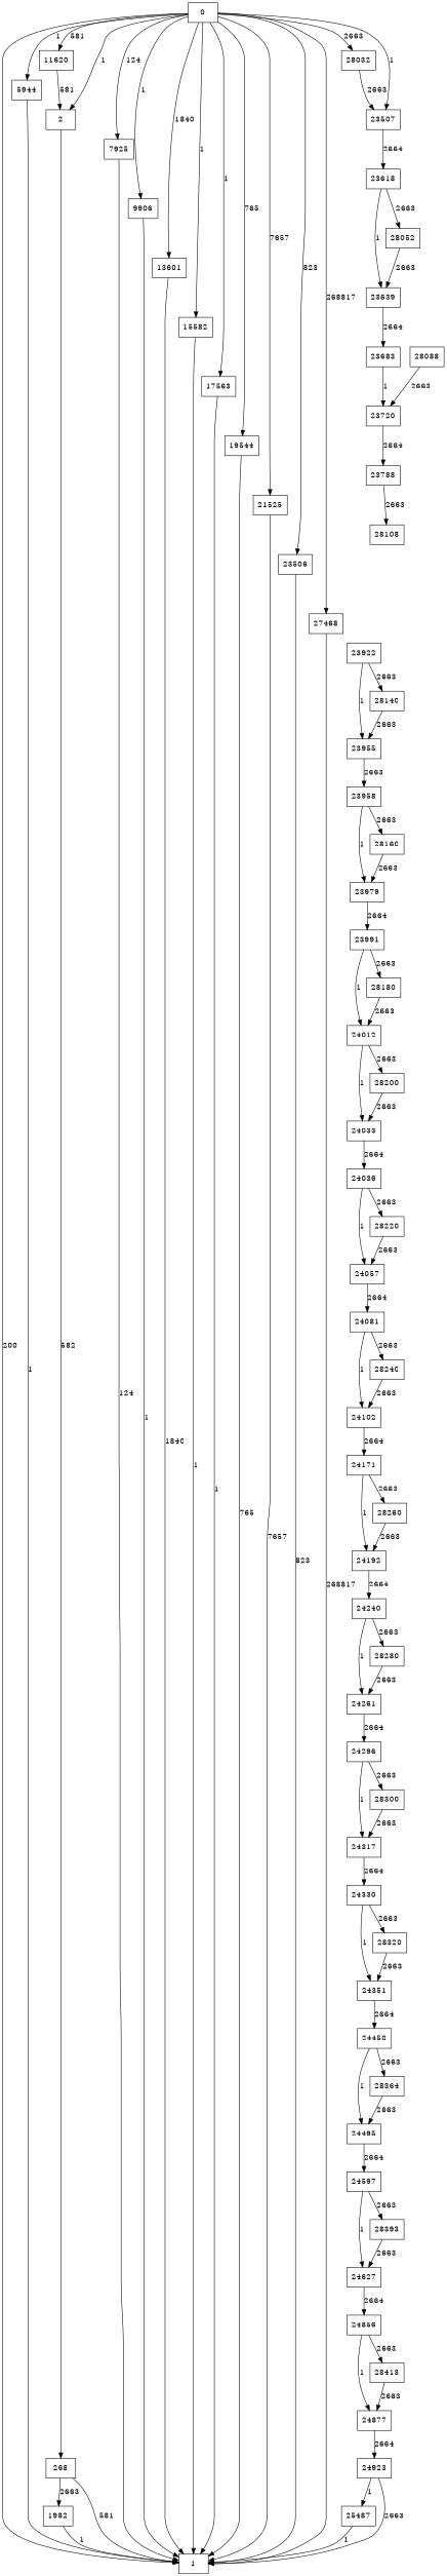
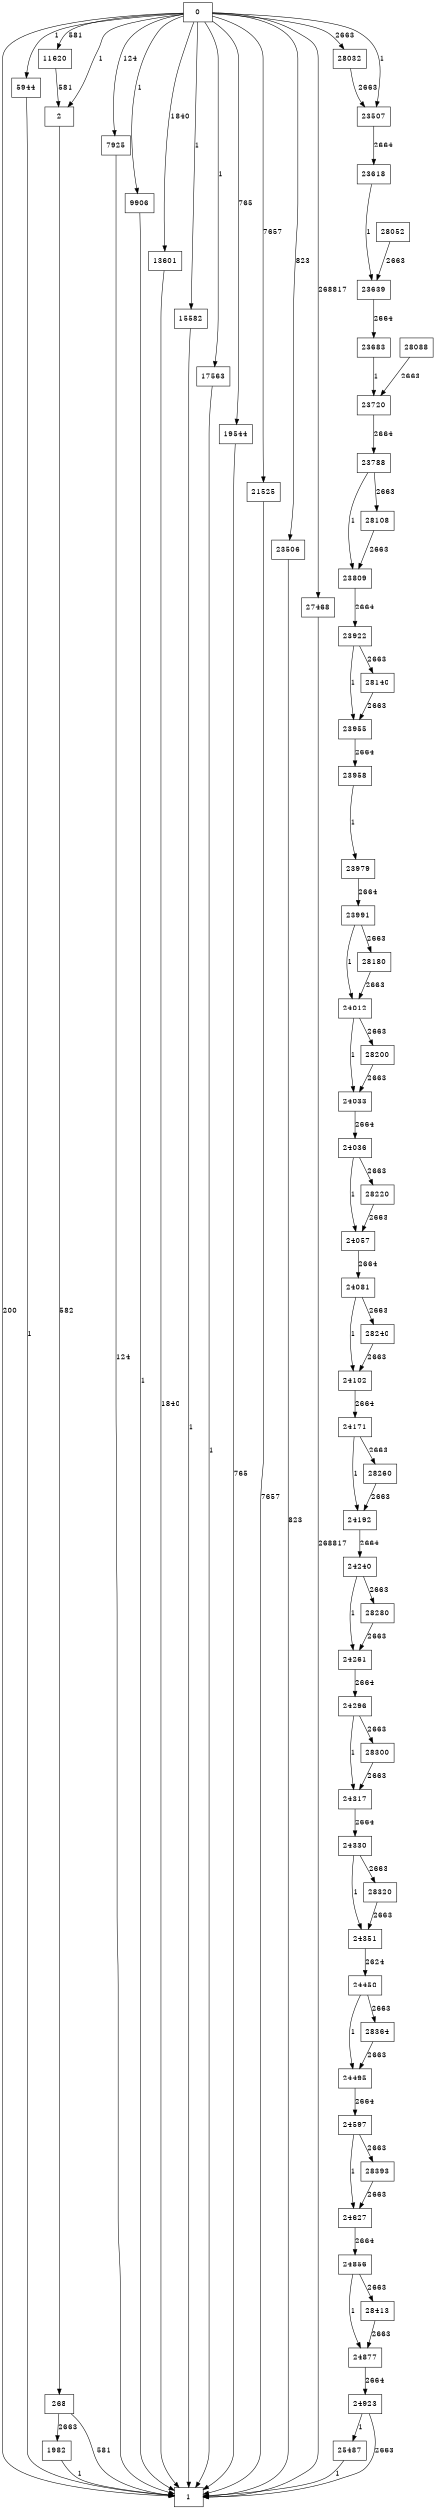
  digraph {
    rankdir=TB
    node [shape=rectangle]
    2
    268
    1
    1982
    5944
    7925
    9906
    11620
    13601
    15582
    17563
    19544
    21525
    23506
    23507
    23618
    23639
    28052
    23683
    23720
    23788
    28088
+   23809
    28108
    23922
    23955
    28140
    23958
    23979
-   28160
    23991
    24012
    28180
    24033
    28200
    24036
    24057
    28220
    24081
    24102
    28240
    24171
    24192
    28260
    24240
    24261
    28280
    24296
    24317
    28300
    24330
    24351
    28320
    24450
    24495
    28364
    24597
    24627
    28393
    24856
    24877
    28413
    24923
    25487
    27468
    28032
    0
    2 -> 268 [label=582]
    268 -> 1 [label=581]
    268 -> 1982 [label=2663]
    1982 -> 1 [label=1]
    5944 -> 1 [label=1]
    7925 -> 1 [label=124]
    9906 -> 1 [label=1]
    11620 -> 2 [label=581]
    13601 -> 1 [label=1840]
    15582 -> 1 [label=1]
    17563 -> 1 [label=1]
    19544 -> 1 [label=765]
    21525 -> 1 [label=7657]
    23506 -> 1 [label=823]
    23507 -> 23618 [label=2664]
    23618 -> 23639 [label=1]
-   23618 -> 28052 [label=2663]
    23639 -> 23683 [label=2664]
    28052 -> 23639 [label=2663]
    23683 -> 23720 [label=1]
    23720 -> 23788 [label=2664]
+   23788 -> 23809 [label=1]
    23788 -> 28108 [label=2663]
    28088 -> 23720 [label=2663]
+   23809 -> 23922 [label=2664]
+   28108 -> 23809 [label=2663]
    23922 -> 23955 [label=1]
    23922 -> 28140 [label=2663]
-   23955 -> 23958 [label=2663]
+   23955 -> 23958 [label=2664]
    28140 -> 23955 [label=2663]
    23958 -> 23979 [label=1]
-   23958 -> 28160 [label=2663]
    23979 -> 23991 [label=2664]
-   28160 -> 23979 [label=2663]
    23991 -> 24012 [label=1]
    23991 -> 28180 [label=2663]
    24012 -> 24033 [label=1]
    24012 -> 28200 [label=2663]
    28180 -> 24012 [label=2663]
    24033 -> 24036 [label=2664]
    28200 -> 24033 [label=2663]
    24036 -> 24057 [label=1]
    24036 -> 28220 [label=2663]
    24057 -> 24081 [label=2664]
    28220 -> 24057 [label=2663]
    24081 -> 24102 [label=1]
    24081 -> 28240 [label=2663]
    24102 -> 24171 [label=2664]
    28240 -> 24102 [label=2663]
    24171 -> 24192 [label=1]
    24171 -> 28260 [label=2663]
    24192 -> 24240 [label=2664]
    28260 -> 24192 [label=2663]
    24240 -> 24261 [label=1]
    24240 -> 28280 [label=2663]
    24261 -> 24296 [label=2664]
    28280 -> 24261 [label=2663]
    24296 -> 24317 [label=1]
    24296 -> 28300 [label=2663]
    24317 -> 24330 [label=2664]
    28300 -> 24317 [label=2663]
    24330 -> 24351 [label=1]
    24330 -> 28320 [label=2663]
-   24351 -> 24450 [label=2664]
+   24351 -> 24450 [label=2624]
    28320 -> 24351 [label=2663]
    24450 -> 24495 [label=1]
    24450 -> 28364 [label=2663]
    24495 -> 24597 [label=2664]
    28364 -> 24495 [label=2663]
    24597 -> 24627 [label=1]
    24597 -> 28393 [label=2663]
    24627 -> 24856 [label=2664]
    28393 -> 24627 [label=2663]
    24856 -> 24877 [label=1]
    24856 -> 28413 [label=2663]
    24877 -> 24923 [label=2664]
    28413 -> 24877 [label=2663]
    24923 -> 1 [label=2663]
    24923 -> 25487 [label=1]
    25487 -> 1 [label=1]
    27468 -> 1 [label=268817]
    28032 -> 23507 [label=2663]
    0 -> 2 [label=1]
    0 -> 1 [label=200]
    0 -> 5944 [label=1]
    0 -> 7925 [label=124]
    0 -> 9906 [label=1]
    0 -> 11620 [label=581]
    0 -> 13601 [label=1840]
    0 -> 15582 [label=1]
    0 -> 17563 [label=1]
    0 -> 19544 [label=765]
    0 -> 21525 [label=7657]
    0 -> 23506 [label=823]
    0 -> 23507 [label=1]
    0 -> 27468 [label=268817]
    0 -> 28032 [label=2663]
  }
